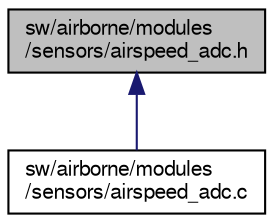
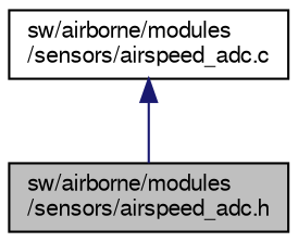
  digraph {
    node [color=black fontname=FreeSans fontsize=10 shape=record style=filled]
    n1 [fillcolor=grey75 fontcolor=black height=0.2 label="sw/airborne/modules\l/sensors/airspeed_adc.h" width=0.4]
    n2 [fillcolor=white height=0.2 label="sw/airborne/modules\l/sensors/airspeed_adc.c" width=0.4]
-   n1 -> n2 [color=midnightblue dir=back fontname=FreeSans fontsize=10 labelfontname=FreeSans labelfontsize=10 style=solid]
+   n2 -> n1 [color=midnightblue dir=back fontname=FreeSans fontsize=10 labelfontname=FreeSans labelfontsize=10 style=solid]
  }
